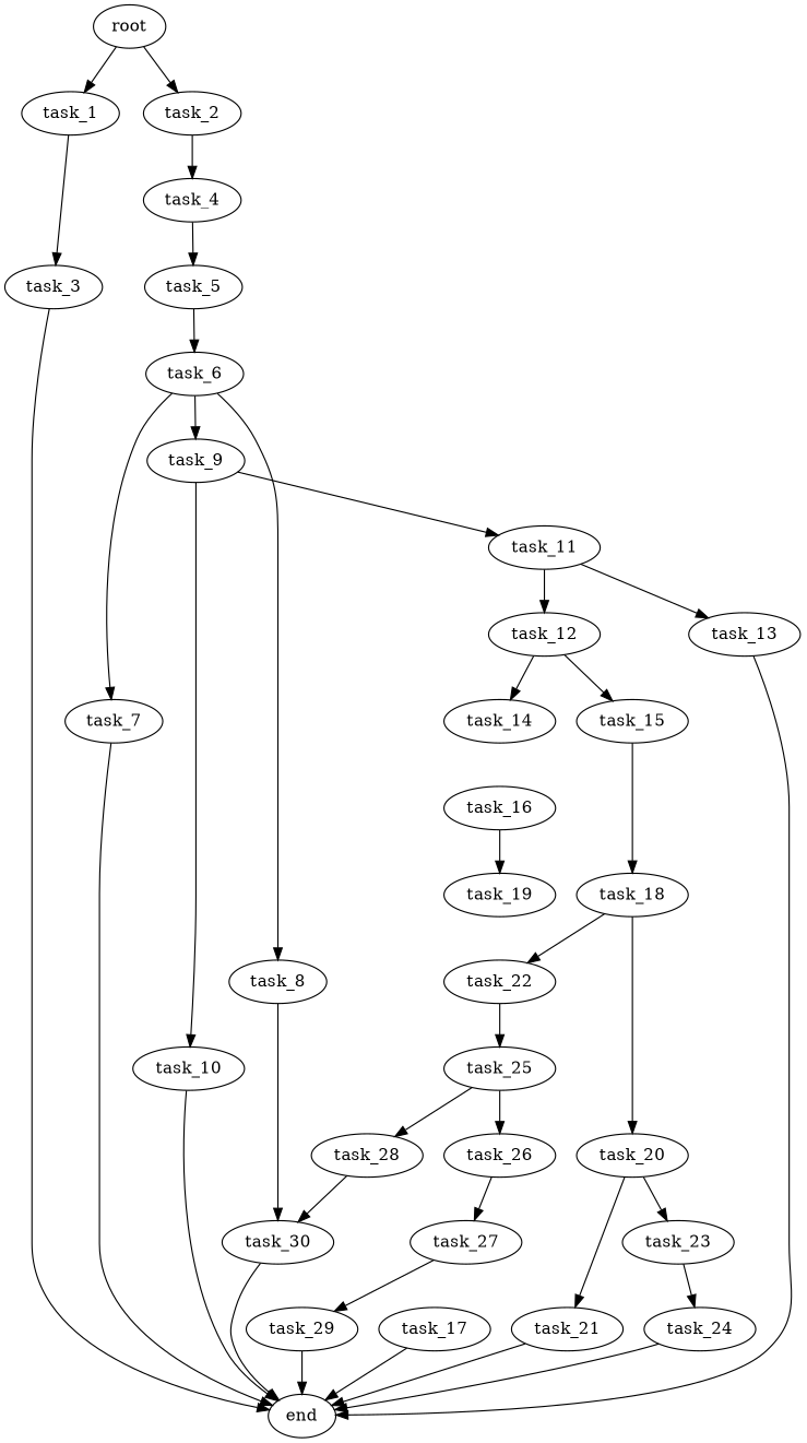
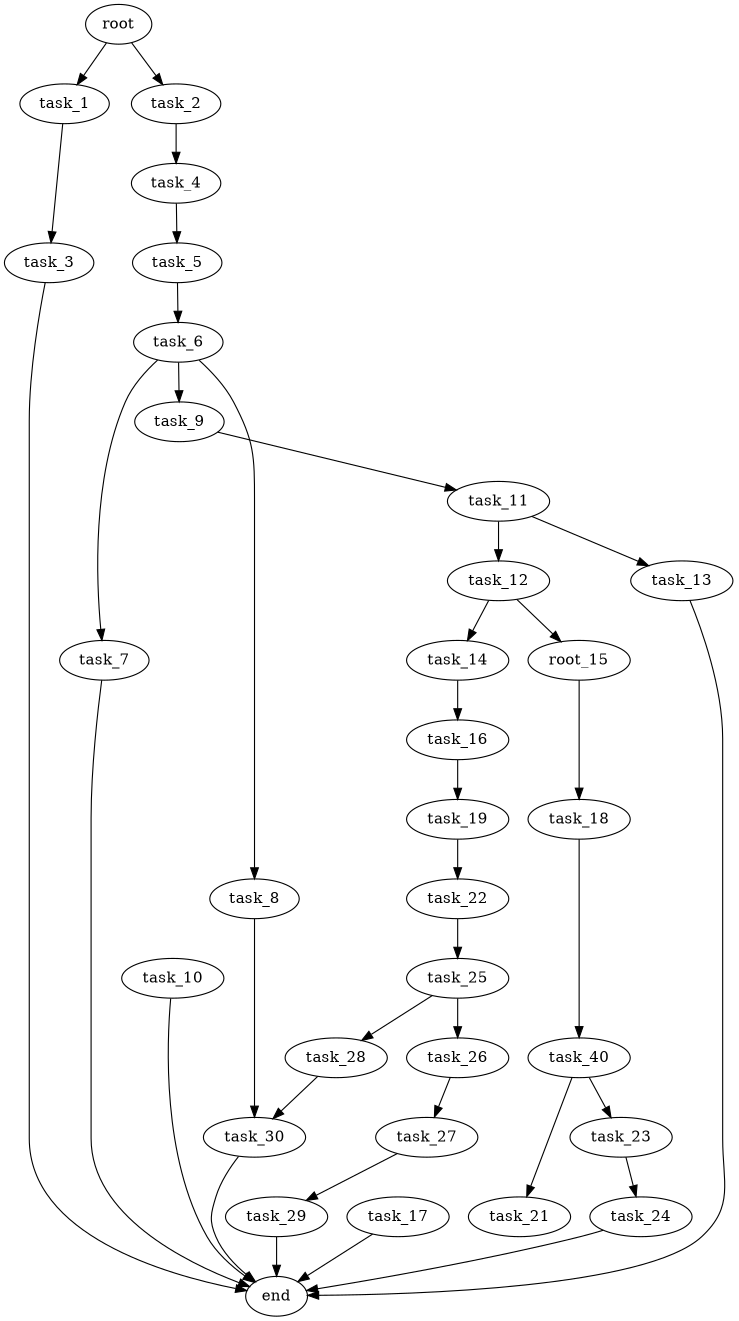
  digraph {
    root
    task_1
    task_2
    task_3
    task_4
    end
    task_5
    task_6
    task_7
    task_8
    task_9
    task_30
    task_10
    task_11
    task_12
    task_13
    task_14
-   task_15
+   task_15 [label=root_15]
    task_16
    task_18
    task_19
    task_17
-   task_20
+   task_20 [label=task_40]
    task_22
    task_21
    task_23
    task_25
    task_24
    task_26
    task_28
    task_27
    task_29
    root -> task_1
    root -> task_2
    task_1 -> task_3
    task_2 -> task_4
    task_3 -> end
    task_4 -> task_5
    task_5 -> task_6
    task_6 -> task_7
    task_6 -> task_8
    task_6 -> task_9
    task_7 -> end
    task_8 -> task_30
-   task_9 -> task_10
    task_9 -> task_11
    task_30 -> end
    task_10 -> end
    task_11 -> task_12
    task_11 -> task_13
    task_12 -> task_14
    task_12 -> task_15
    task_13 -> end
+   task_14 -> task_16
    task_15 -> task_18
    task_16 -> task_19
    task_18 -> task_20
-   task_18 -> task_22
+   task_19 -> task_22
    task_17 -> end
    task_20 -> task_21
    task_20 -> task_23
    task_22 -> task_25
-   task_21 -> end
    task_23 -> task_24
    task_25 -> task_26
    task_25 -> task_28
    task_24 -> end
    task_26 -> task_27
    task_28 -> task_30
    task_27 -> task_29
    task_29 -> end
  }
